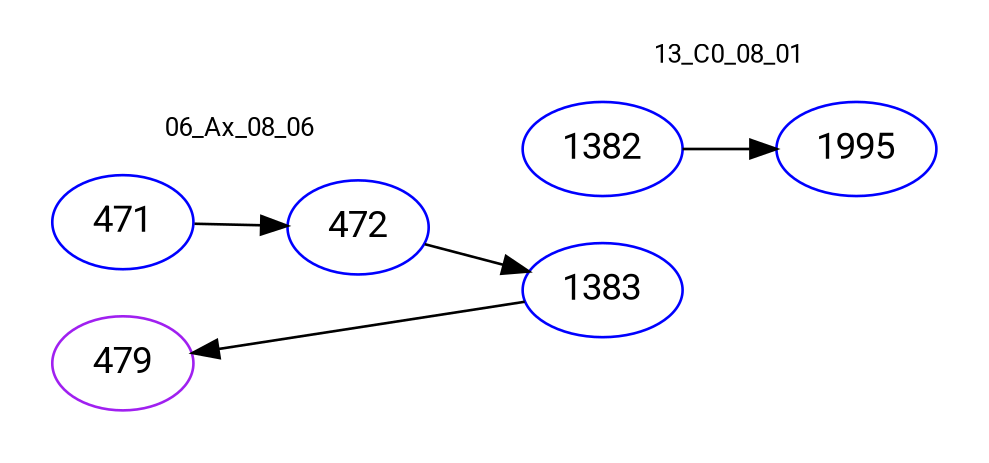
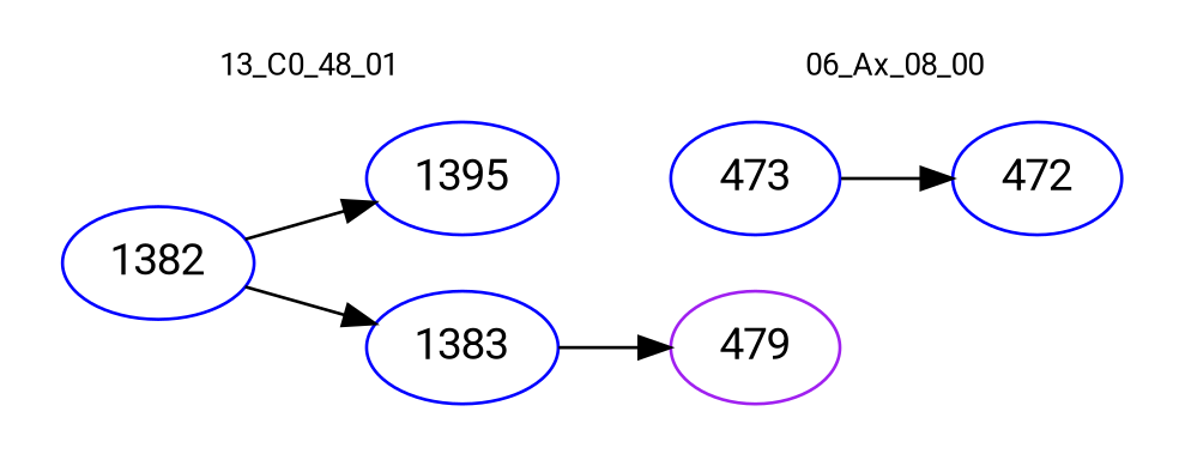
  digraph {
    fontname=Roboto
    rankdir=LR
    node [color=blue fontname=Roboto]
    edge [color=black fontname=Roboto]
-   n1 [label=471]
+   n1 [label=473]
    n2 [label=472]
    n3 [color=purple label=479]
    n4 [label=1382]
    n5 [label=1383]
-   n6 [label=1995]
+   n6 [label=1395]
    subgraph cluster_1 {
      color=white
      fontsize=10
-     label="06_Ax_08_06"
+     label="06_Ax_08_00"
      n1
      n2
      n3
    }
    subgraph cluster_2 {
      color=white
      fontsize=10
-     label="13_C0_08_01"
+     label="13_C0_48_01"
      n4
      n5
      n6
    }
    n1 -> n2
-   n2 -> n5
+   n4 -> n5
    n4 -> n6
    n5 -> n3
  }
